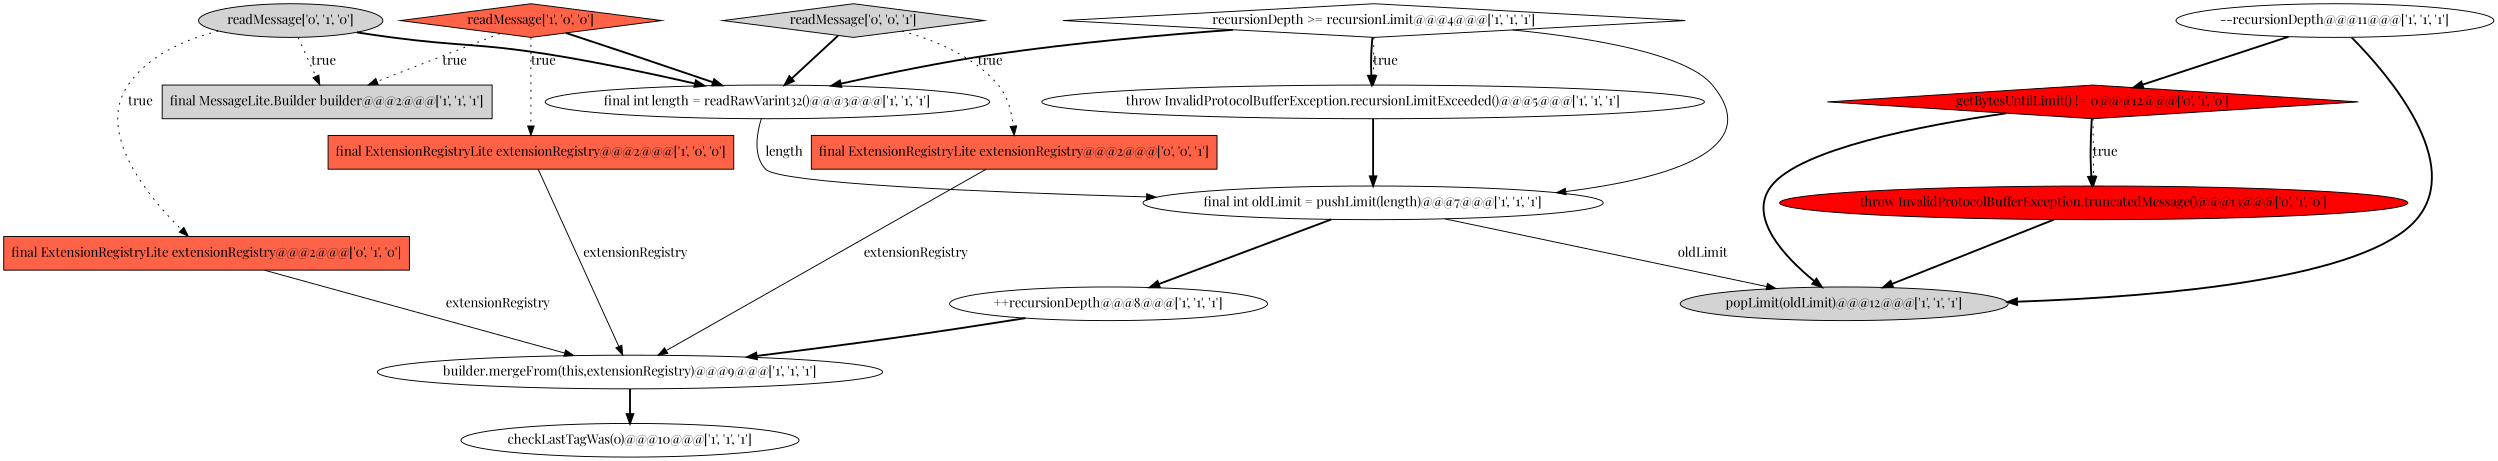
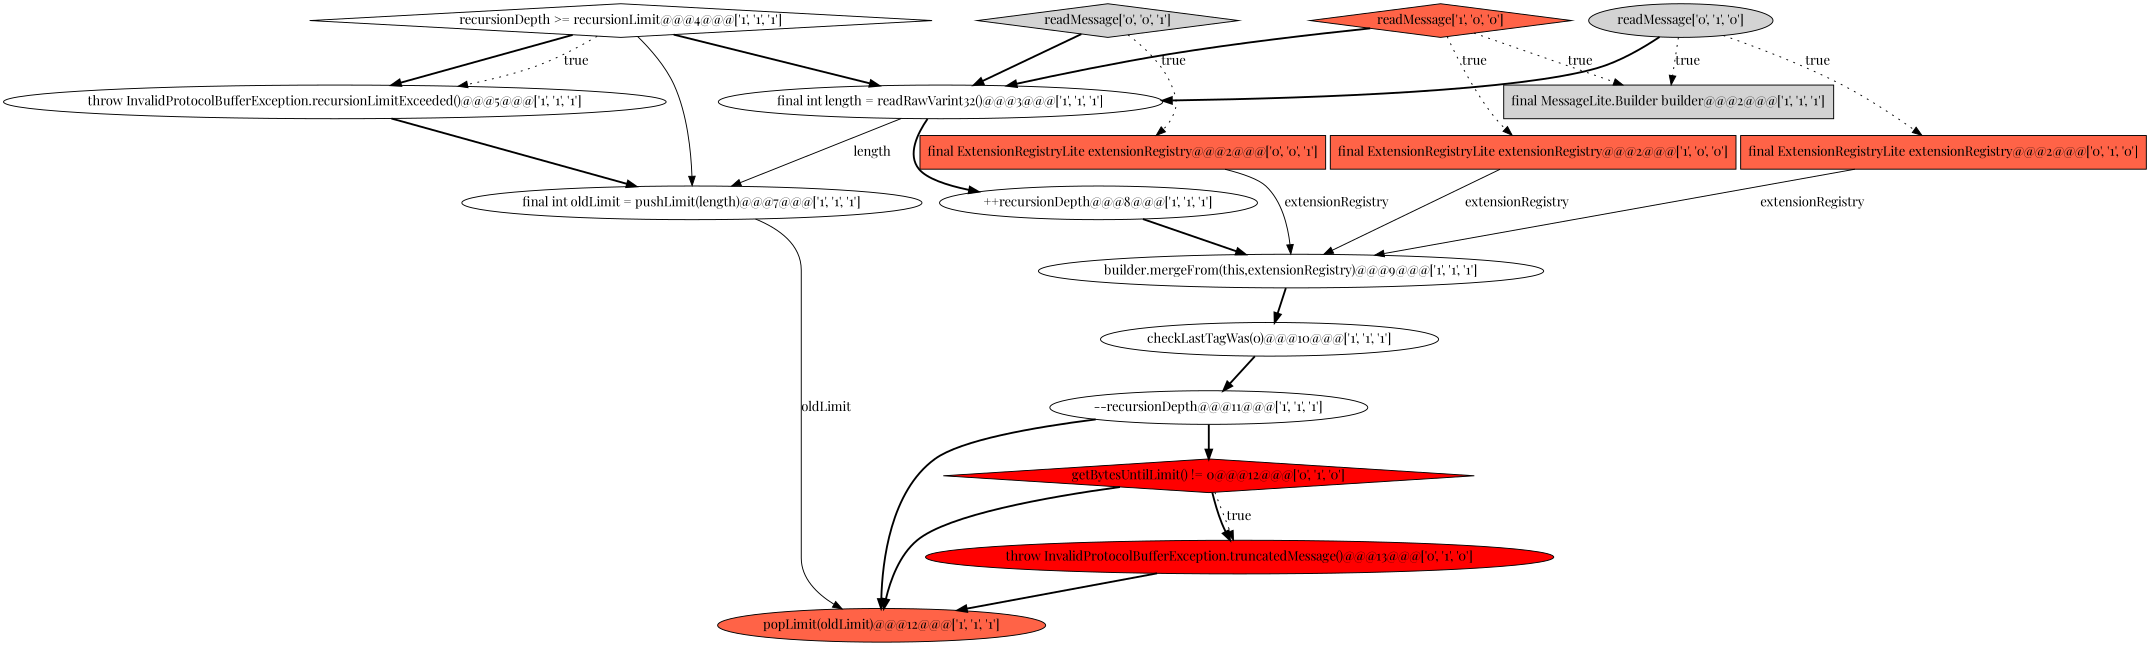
  digraph {
    fontname="Playfair Display"
    node [fillcolor=white fontname="Playfair Display" shape=ellipse style=filled]
    edge [fontname="Playfair Display" style=bold]
    n1 [fillcolor=tomato label="final ExtensionRegistryLite extensionRegistry@@@2@@@['0', '0', '1']" shape=box]
    n2 [label="builder.mergeFrom(this,extensionRegistry)@@@9@@@['1', '1', '1']"]
    n3 [label="checkLastTagWas(0)@@@10@@@['1', '1', '1']"]
    n4 [fillcolor=lightgray label="readMessage['0', '1', '0']"]
    n5 [label="final int length = readRawVarint32()@@@3@@@['1', '1', '1']"]
    n6 [fillcolor=tomato label="final ExtensionRegistryLite extensionRegistry@@@2@@@['0', '1', '0']" shape=box]
    n7 [fillcolor=lightgray label="final MessageLite.Builder builder@@@2@@@['1', '1', '1']" shape=box]
    n8 [label="final int oldLimit = pushLimit(length)@@@7@@@['1', '1', '1']"]
    n9 [label="throw InvalidProtocolBufferException.recursionLimitExceeded()@@@5@@@['1', '1', '1']"]
-   n10 [fillcolor=lightgray label="popLimit(oldLimit)@@@12@@@['1', '1', '1']"]
+   n10 [fillcolor=tomato label="popLimit(oldLimit)@@@12@@@['1', '1', '1']"]
    n11 [label="++recursionDepth@@@8@@@['1', '1', '1']"]
    n12 [fillcolor=red label="getBytesUntilLimit() != 0@@@12@@@['0', '1', '0']" shape=diamond]
    n13 [fillcolor=red label="throw InvalidProtocolBufferException.truncatedMessage()@@@13@@@['0', '1', '0']"]
    n14 [label="--recursionDepth@@@11@@@['1', '1', '1']"]
    n15 [label="recursionDepth >= recursionLimit@@@4@@@['1', '1', '1']" shape=diamond]
    n16 [fillcolor=tomato label="final ExtensionRegistryLite extensionRegistry@@@2@@@['1', '0', '0']" shape=box]
    n17 [fillcolor=lightgray label="readMessage['0', '0', '1']" shape=diamond]
    n18 [fillcolor=tomato label="readMessage['1', '0', '0']" shape=diamond]
    n1 -> n2 [label=extensionRegistry style=solid]
    n2 -> n3
+   n3 -> n14
    n4 -> n5
    n4 -> n6 [label=true style=dotted]
    n4 -> n7 [label=true style=dotted]
    n5 -> n8 [label=length style=solid]
    n6 -> n2 [label=extensionRegistry style=solid]
    n8 -> n10 [label=oldLimit style=solid]
-   n8 -> n11
+   n5 -> n11
    n9 -> n8
    n11 -> n2
    n12 -> n10
    n12 -> n13
    n12 -> n13 [label=true style=dotted]
    n13 -> n10
    n14 -> n10
    n14 -> n12
    n15 -> n5
    n15 -> n8 [style=solid]
    n15 -> n9 [label=true style=dotted]
    n15 -> n9
    n16 -> n2 [label=extensionRegistry style=solid]
    n17 -> n1 [label=true style=dotted]
    n17 -> n5
    n18 -> n5
    n18 -> n7 [label=true style=dotted]
    n18 -> n16 [label=true style=dotted]
  }
